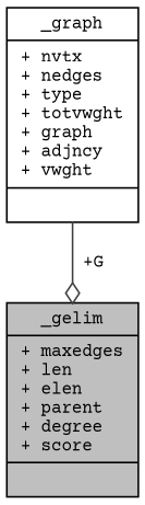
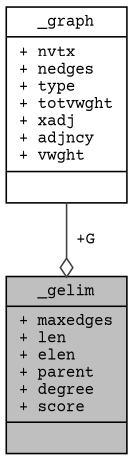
  digraph {
    fontname="Courier Prime"
    node [color=black fontname="Courier Prime" fontsize=10 shape=record style=filled]
    n1 [fillcolor=grey75 fontcolor=black height=0.2 label="{_gelim\n|+ maxedges\l+ len\l+ elen\l+ parent\l+ degree\l+ score\l|}" width=0.4]
-   n2 [fillcolor=white height=0.2 label="{_graph\n|+ nvtx\l+ nedges\l+ type\l+ totvwght\l+ graph\l+ adjncy\l+ vwght\l|}" width=0.4]
+   n2 [fillcolor=white height=0.2 label="{_graph\n|+ nvtx\l+ nedges\l+ type\l+ totvwght\l+ xadj\l+ adjncy\l+ vwght\l|}" width=0.4]
    n2 -> n1 [arrowhead=odiamond color=grey25 fontname="Courier Prime" fontsize=10 label=" +G" labelfontname=Helvetica labelfontsize=10 style=solid]
  }
